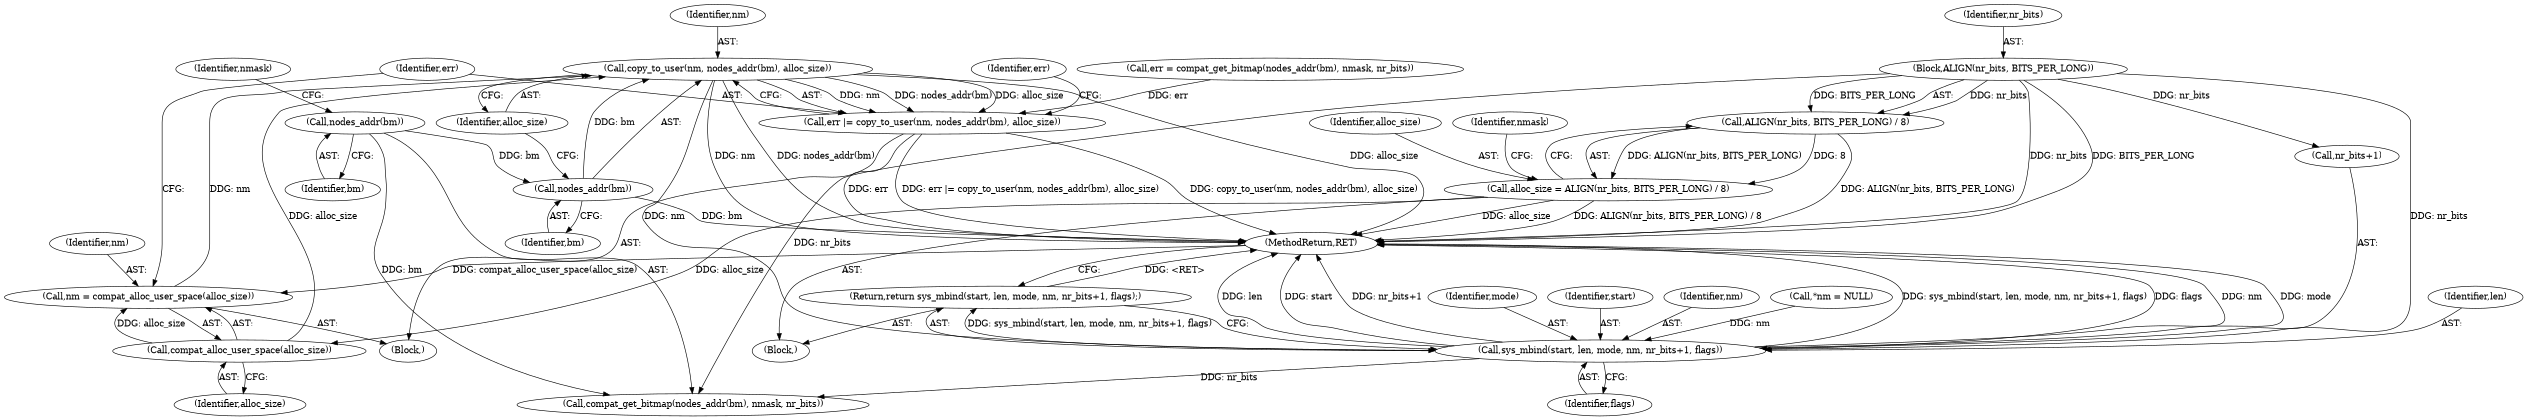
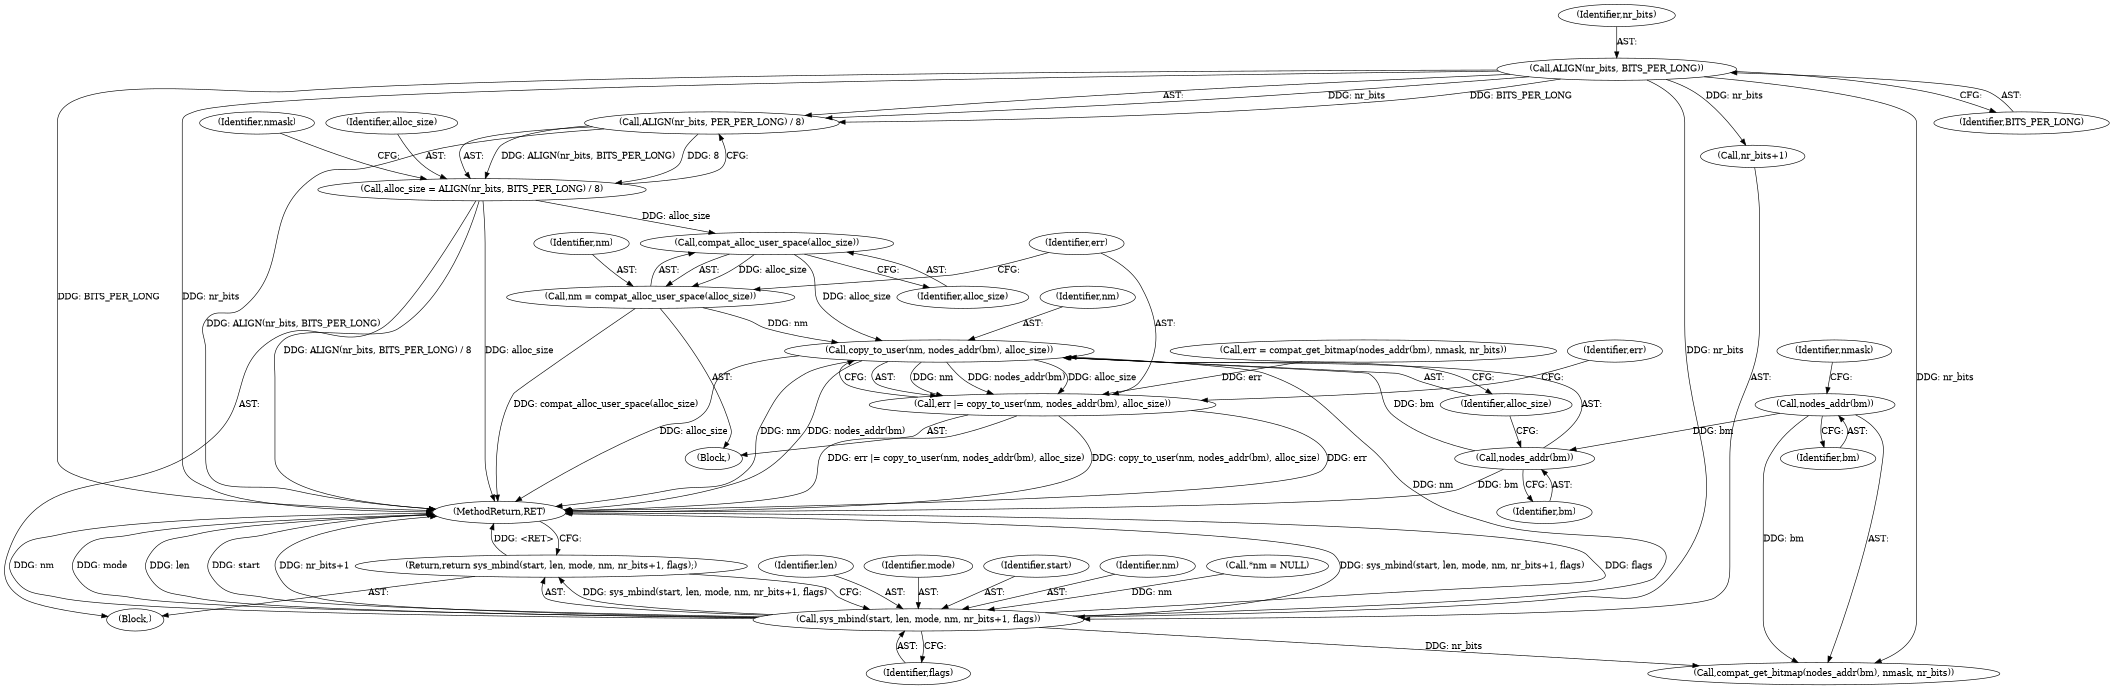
  digraph {
    n1 [label="(Call,copy_to_user(nm, nodes_addr(bm), alloc_size))"]
    n2 [label="(Call,err |= copy_to_user(nm, nodes_addr(bm), alloc_size))"]
    n3 [label="(Call,sys_mbind(start, len, mode, nm, nr_bits+1, flags))"]
    n4 [label="(Identifier,alloc_size)"]
    n5 [label="(MethodReturn,RET)"]
    n6 [label="(Block,)"]
    n7 [label="(Call,compat_get_bitmap(nodes_addr(bm), nmask, nr_bits))"]
    n8 [label="(Return,return sys_mbind(start, len, mode, nm, nr_bits+1, flags);)"]
    n9 [label="(Identifier,flags)"]
    n10 [label="(Call,nodes_addr(bm))"]
    n11 [label="(Call,nm = compat_alloc_user_space(alloc_size))"]
    n12 [label="(Call,compat_alloc_user_space(alloc_size))"]
    n13 [label="(Identifier,alloc_size)"]
    n14 [label="(Call,alloc_size = ALIGN(nr_bits, BITS_PER_LONG) / 8)"]
-   n15 [label="(Call,ALIGN(nr_bits, BITS_PER_LONG) / 8)"]
+   n15 [label="(Call,ALIGN(nr_bits, PER_PER_LONG) / 8)"]
    n16 [label="(Block,)"]
-   n17 [label="(Block,ALIGN(nr_bits, BITS_PER_LONG))"]
+   n17 [label="(Call,ALIGN(nr_bits, BITS_PER_LONG))"]
    n18 [label="(Call,nr_bits+1)"]
+   n19 [label="(Identifier,BITS_PER_LONG)"]
    n20 [label="(Identifier,bm)"]
    n21 [label="(Call,nodes_addr(bm))"]
    n22 [label="(Identifier,bm)"]
    n23 [label="(Call,err = compat_get_bitmap(nodes_addr(bm), nmask, nr_bits))"]
    n24 [label="(Identifier,nm)"]
    n25 [label="(Identifier,len)"]
    n26 [label="(Identifier,mode)"]
    n27 [label="(Identifier,start)"]
    n28 [label="(Identifier,nm)"]
    n29 [label="(Identifier,nmask)"]
    n30 [label="(Call,*nm = NULL)"]
    n31 [label="(Identifier,err)"]
    n32 [label="(Identifier,alloc_size)"]
    n33 [label="(Identifier,err)"]
    n34 [label="(Identifier,nm)"]
    n35 [label="(Identifier,nr_bits)"]
    n36 [label="(Identifier,nmask)"]
    n1 -> n2 [label="AST: "]
    n1 -> n2 [label="DDG: nm"]
    n1 -> n2 [label="DDG: nodes_addr(bm)"]
    n1 -> n2 [label="DDG: alloc_size"]
-   n1 -> n3 [label="DDG: nm"]
+   n3 -> n1 [label="DDG: nm"]
    n1 -> n4 [label="CFG: "]
    n1 -> n5 [label="DDG: nm"]
    n1 -> n5 [label="DDG: nodes_addr(bm)"]
    n1 -> n5 [label="DDG: alloc_size"]
    n2 -> n1 [label="CFG: "]
    n2 -> n5 [label="DDG: copy_to_user(nm, nodes_addr(bm), alloc_size)"]
    n2 -> n5 [label="DDG: err"]
    n2 -> n5 [label="DDG: err |= copy_to_user(nm, nodes_addr(bm), alloc_size)"]
    n2 -> n6 [label="AST: "]
    n3 -> n5 [label="DDG: sys_mbind(start, len, mode, nm, nr_bits+1, flags)"]
    n3 -> n5 [label="DDG: flags"]
    n3 -> n5 [label="DDG: nm"]
    n3 -> n5 [label="DDG: mode"]
    n3 -> n5 [label="DDG: len"]
    n3 -> n5 [label="DDG: start"]
    n3 -> n5 [label="DDG: nr_bits+1"]
    n3 -> n7 [label="DDG: nr_bits"]
    n3 -> n8 [label="AST: "]
    n3 -> n8 [label="DDG: sys_mbind(start, len, mode, nm, nr_bits+1, flags)"]
    n3 -> n9 [label="CFG: "]
    n4 -> n1 [label="AST: "]
    n4 -> n10 [label="CFG: "]
    n5 -> n8 [label="CFG: "]
    n8 -> n3 [label="CFG: "]
    n8 -> n5 [label="DDG: <RET>"]
    n8 -> n16 [label="AST: "]
    n9 -> n3 [label="AST: "]
    n10 -> n1 [label="AST: "]
    n10 -> n1 [label="DDG: bm"]
    n10 -> n5 [label="DDG: bm"]
    n10 -> n20 [label="CFG: "]
    n11 -> n1 [label="DDG: nm"]
-   n5 -> n11 [label="DDG: compat_alloc_user_space(alloc_size)"]
+   n11 -> n5 [label="DDG: compat_alloc_user_space(alloc_size)"]
    n11 -> n6 [label="AST: "]
    n11 -> n12 [label="AST: "]
    n12 -> n1 [label="DDG: alloc_size"]
    n12 -> n11 [label="AST: "]
    n12 -> n11 [label="DDG: alloc_size"]
    n12 -> n13 [label="CFG: "]
    n13 -> n12 [label="AST: "]
    n14 -> n5 [label="DDG: alloc_size"]
    n14 -> n5 [label="DDG: ALIGN(nr_bits, BITS_PER_LONG) / 8"]
    n14 -> n12 [label="DDG: alloc_size"]
    n14 -> n15 [label="CFG: "]
    n14 -> n16 [label="AST: "]
    n15 -> n5 [label="DDG: ALIGN(nr_bits, BITS_PER_LONG)"]
    n15 -> n14 [label="AST: "]
    n15 -> n14 [label="DDG: ALIGN(nr_bits, BITS_PER_LONG)"]
    n15 -> n14 [label="DDG: 8"]
    n17 -> n3 [label="DDG: nr_bits"]
    n17 -> n5 [label="DDG: nr_bits"]
    n17 -> n5 [label="DDG: BITS_PER_LONG"]
    n17 -> n7 [label="DDG: nr_bits"]
    n17 -> n15 [label="AST: "]
    n17 -> n15 [label="DDG: nr_bits"]
    n17 -> n15 [label="DDG: BITS_PER_LONG"]
    n17 -> n18 [label="DDG: nr_bits"]
+   n17 -> n19 [label="CFG: "]
    n18 -> n3 [label="AST: "]
+   n19 -> n17 [label="AST: "]
    n20 -> n10 [label="AST: "]
    n21 -> n7 [label="AST: "]
    n21 -> n7 [label="DDG: bm"]
    n21 -> n10 [label="DDG: bm"]
    n21 -> n22 [label="CFG: "]
    n22 -> n21 [label="AST: "]
    n23 -> n2 [label="DDG: err"]
    n24 -> n1 [label="AST: "]
    n25 -> n3 [label="AST: "]
    n26 -> n3 [label="AST: "]
    n27 -> n3 [label="AST: "]
    n28 -> n3 [label="AST: "]
    n29 -> n14 [label="CFG: "]
    n30 -> n3 [label="DDG: nm"]
    n31 -> n2 [label="CFG: "]
    n32 -> n14 [label="AST: "]
    n33 -> n2 [label="AST: "]
    n33 -> n11 [label="CFG: "]
    n34 -> n11 [label="AST: "]
    n35 -> n17 [label="AST: "]
    n36 -> n21 [label="CFG: "]
  }
